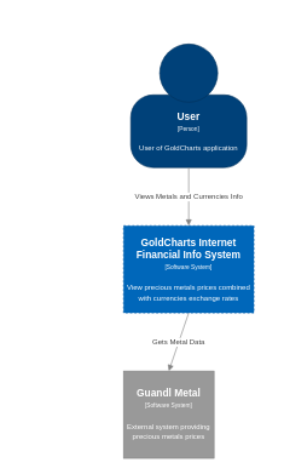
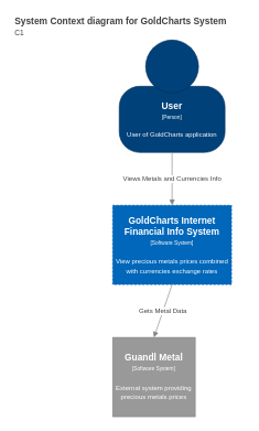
  <mxCell id="0" value="" />
  <mxCell id="1" parent="0" />
  <mxCell id="2" value="" style="group;resizable=0;" parent="1" vertex="1" connectable="0"><mxGeometry x="180" y="60" width="160" height="170" as="geometry" /></mxCell>
  <mxCell id="3" value="&lt;div style=&quot;color: rgb(255 , 255 , 255) ; white-space: normal&quot;&gt;&lt;span style=&quot;font-size: 14px&quot;&gt;&lt;b&gt;User&lt;/b&gt;&lt;/span&gt;&lt;/div&gt;&lt;div style=&quot;color: rgb(255 , 255 , 255) ; white-space: normal&quot;&gt;&lt;font style=&quot;font-size: 8px&quot;&gt;[Person]&lt;/font&gt;&lt;/div&gt;&lt;div style=&quot;color: rgb(255 , 255 , 255) ; white-space: normal ; font-size: 8px&quot;&gt;&lt;span style=&quot;font-size: x-small&quot;&gt;&lt;br&gt;&lt;/span&gt;&lt;/div&gt;&lt;div style=&quot;color: rgb(255 , 255 , 255) ; white-space: normal&quot;&gt;&lt;font size=&quot;1&quot;&gt;User of GoldCharts application&lt;br&gt;&lt;/font&gt;&lt;/div&gt;" style="rounded=1;whiteSpace=wrap;html=1;strokeColor=#00315C;fillColor=#004179;fontColor=#000000;arcSize=31;" parent="2" vertex="1"><mxGeometry y="70" width="160" height="100" as="geometry" /></mxCell>
  <mxCell id="4" value="" style="ellipse;whiteSpace=wrap;html=1;aspect=fixed;strokeColor=#00315C;fillColor=#004179;fontColor=#000000;" parent="2" vertex="1"><mxGeometry x="40" width="80" height="80" as="geometry" /></mxCell>
  <mxCell id="5" value="&lt;div&gt;&lt;span style=&quot;font-size: 14px&quot;&gt;&lt;b&gt;GoldCharts Internet Financial Info System&lt;/b&gt; &lt;br&gt;&lt;/span&gt;&lt;/div&gt;&lt;div&gt;&lt;span style=&quot;font-size: 8px&quot;&gt;[Software System]&lt;/span&gt;&lt;/div&gt;&lt;div&gt;&lt;span style=&quot;font-size: 8px&quot;&gt;&lt;br&gt;&lt;/span&gt;&lt;/div&gt;&lt;div&gt;&lt;font size=&quot;1&quot;&gt;View precious metals prices combined with currencies exchange rates&lt;br&gt;&lt;/font&gt;&lt;/div&gt;" style="rounded=0;whiteSpace=wrap;html=1;fillColor=#0067BA;fontColor=#FFFFFF;strokeColor=#005DA8;resizable=0;dashed=1;" parent="1" vertex="1"><mxGeometry x="170" y="310" width="180" height="120" as="geometry" /></mxCell>
  <mxCell id="6" value="&lt;div&gt;&lt;span style=&quot;font-size: 14px&quot;&gt;&lt;b&gt;Guandl Metal&lt;/b&gt;&lt;br&gt;&lt;/span&gt;&lt;/div&gt;&lt;div&gt;&lt;span style=&quot;font-size: 8px&quot;&gt;[Software System&lt;/span&gt;&lt;span style=&quot;font-size: 8px&quot;&gt;]&lt;/span&gt;&lt;/div&gt;&lt;div&gt;&lt;span style=&quot;font-size: 8px&quot;&gt;&lt;br&gt;&lt;/span&gt;&lt;/div&gt;&lt;div&gt;&lt;font size=&quot;1&quot;&gt;External system providing precious metals prices&lt;br&gt;&lt;/font&gt;&lt;/div&gt;" style="rounded=0;whiteSpace=wrap;html=1;fillColor=#999999;fontColor=#FFFFFF;strokeColor=#828282;resizable=0;" parent="1" vertex="1"><mxGeometry x="170" y="510" width="125" height="120" as="geometry" /></mxCell>
  <mxCell id="7" value="Views Metals and Currencies Info " style="endArrow=block;html=1;fontSize=10;fontColor=#404040;strokeWidth=1;endFill=1;strokeColor=#828282;elbow=vertical;exitX=0.5;exitY=1;exitDx=0;exitDy=0;entryX=0.5;entryY=0;entryDx=0;entryDy=0;" parent="1" source="3" target="5" edge="1"><mxGeometry width="50" height="50" relative="1" as="geometry"><mxPoint x="160" y="260" as="sourcePoint" /><mxPoint x="360" y="260" as="targetPoint" /><mxPoint as="offset" /></mxGeometry></mxCell>
  <mxCell id="8" value="Gets Metal Data" style="endArrow=block;html=1;fontSize=10;fontColor=#404040;strokeWidth=1;endFill=1;strokeColor=#828282;elbow=vertical;exitX=0.5;exitY=1;exitDx=0;exitDy=0;entryX=0.5;entryY=0;entryDx=0;entryDy=0;" parent="1" target="6" edge="1" source="5"><mxGeometry width="50" height="50" relative="1" as="geometry"><mxPoint x="336" y="421" as="sourcePoint" /><mxPoint x="260" y="514" as="targetPoint" /><mxPoint as="offset" /></mxGeometry></mxCell>
+ <mxCell id="9" value="&lt;div&gt;System Context diagram for GoldCharts System&lt;/div&gt;&lt;div&gt;&lt;span style=&quot;font-weight: normal&quot;&gt;&lt;font style=&quot;font-size: 11px&quot;&gt;C1&lt;/font&gt;&lt;/span&gt;&lt;br&gt;&lt;/div&gt;&lt;font size=&quot;1&quot;&gt;&lt;span style=&quot;font-weight: 400&quot;&gt;&lt;/span&gt;&lt;/font&gt;" style="text;html=1;resizable=0;points=[];autosize=1;align=left;verticalAlign=top;spacingTop=-4;fontSize=14;fontColor=#404040;fontStyle=1" parent="1" vertex="1"><mxGeometry x="20" y="20" width="350" height="40" as="geometry" /></mxCell>
